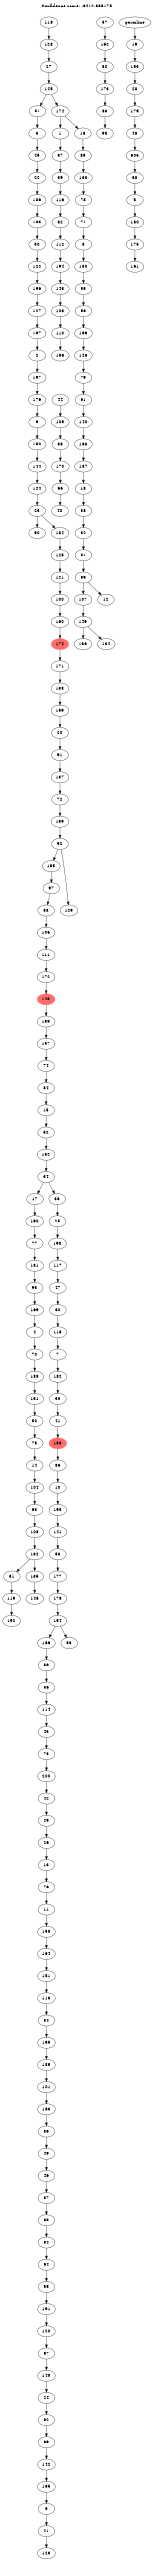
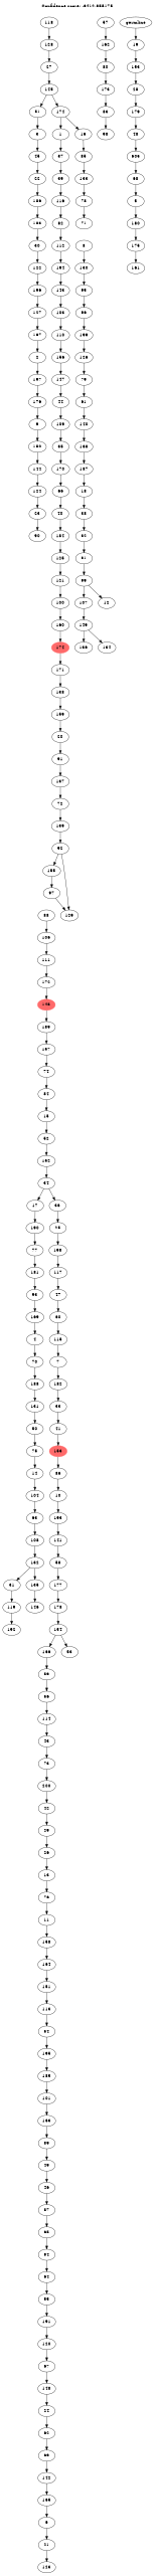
  digraph {
    label="Confidence score: -6412.855175"
    labelloc=t
    n1 [label=23]
    n2 [label=90]
    n3 [label=124]
    n4 [label=144]
    n5 [label=150]
    n6 [label=9]
    n7 [label=176]
    n8 [label=197]
    n9 [label=2]
    n10 [label=167]
    n11 [label=127]
    n12 [label=196]
    n13 [label=122]
    n14 [label=30]
    n15 [label=183]
    n16 [label=186]
    n17 [label=22]
    n18 [label=45]
    n19 [label=3]
    n20 [label=51]
    n21 [label=119]
    n22 [label=192]
    n23 [label=31]
    n24 [label=135]
    n25 [label=146]
    n26 [label=132]
    n27 [label=108]
    n28 [label=63]
    n29 [label=104]
    n30 [label=14]
    n31 [label=75]
    n32 [label=50]
    n33 [label=131]
    n34 [label=188]
    n35 [label=70]
    n36 [label=4]
    n37 [label=169]
    n38 [label=93]
    n39 [label=181]
    n40 [label=77]
    n41 [label=190]
    n42 [label=17]
    n43 [label=21]
    n44 [label=123]
    n45 [label=6]
    n46 [label=165]
    n47 [label=142]
    n48 [label=69]
    n49 [label=62]
    n50 [label=24]
    n51 [label=148]
    n52 [label=67]
    n53 [label=120]
    n54 [label=191]
    n55 [label=55]
    n56 [label=64]
    n57 [label=94]
    n58 [label=65]
    n59 [label=87]
    n60 [label=46]
    n61 [label=49]
    n62 [label=89]
    n63 [label=163]
    n64 [label=101]
    n65 [label=185]
    n66 [label=195]
    n67 [label=54]
    n68 [label=113]
    n69 [label=151]
    n70 [label=164]
    n71 [label=158]
    n72 [label=11]
    n73 [label=76]
    n74 [label=13]
    n75 [label=26]
    n76 [label=29]
    n77 [label=42]
    n78 [label=200]
    n79 [label=73]
    n80 [label=43]
    n81 [label=114]
    n82 [label=56]
    n83 [label=59]
    n84 [label=166]
    n85 [label=154]
    n86 [label=53]
    n87 [label=178]
    n88 [label=177]
    n89 [label=58]
    n90 [label=141]
    n91 [label=193]
    n92 [label=10]
    n93 [label=86]
    n94 [color=indianred1 label=153 style=filled]
    n95 [label=41]
    n96 [label=33]
    n97 [label=182]
    n98 [label=7]
    n99 [label=115]
    n100 [label=60]
    n101 [label=47]
    n102 [label=117]
    n103 [label=198]
    n104 [label=25]
    n105 [label=36]
    n106 [label=34]
    n107 [label=152]
    n108 [label=52]
    n109 [label=15]
    n110 [label=84]
    n111 [label=74]
    n112 [label=157]
    n113 [label=189]
    n114 [color=indianred1 label=145 style=filled]
    n115 [label=172]
    n116 [label=111]
    n117 [label=106]
    n118 [label=88]
    n119 [label=97]
    n120 [label=155]
    n121 [label=92]
    n122 [label=129]
    n123 [label=139]
    n124 [label=72]
    n125 [label=137]
    n126 [label=91]
    n127 [label=20]
    n128 [label=159]
    n129 [label=138]
    n130 [label=171]
    n131 [color=indianred1 label=174 style=filled]
    n132 [label=160]
    n133 [label=100]
    n134 [label=121]
    n135 [label=125]
    n136 [label=184]
    n137 [label=40]
    n138 [label=66]
    n139 [label=170]
    n140 [label=35]
    n141 [label=109]
    n142 [label=44]
+   n143 [label=147]
    n144 [label=156]
    n145 [label=110]
    n146 [label=103]
    n147 [label=143]
    n148 [label=194]
    n149 [label=112]
    n150 [label=82]
    n151 [label=116]
    n152 [label=39]
    n153 [label=37]
    n154 [label=1]
    n155 [label=149]
    n156 [label=136]
    n157 [label=134]
    n158 [label=107]
    n159 [label=99]
    n160 [label=12]
    n161 [label=81]
    n162 [label=32]
    n163 [label=38]
    n164 [label=18]
    n165 [label=187]
    n166 [label=168]
    n167 [label=140]
    n168 [label=61]
    n169 [label=79]
    n170 [label=126]
    n171 [label=199]
    n172 [label=96]
    n173 [label=95]
    n174 [label=130]
    n175 [label=8]
    n176 [label=71]
    n177 [label=78]
    n178 [label=133]
    n179 [label=85]
    n180 [label=16]
    n181 [label=174]
    n182 [label=145]
    n183 [label=27]
    n184 [label=128]
    n185 [label=118]
    n186 [label=98]
    n187 [label=83]
    n188 [label=173]
    n189 [label=80]
    n190 [label=162]
    n191 [label=57]
    n192 [label=161]
    n193 [label=175]
    n194 [label=180]
    n195 [label=5]
    n196 [label=68]
    n197 [label=605]
    n198 [label=48]
    n199 [label=179]
    n200 [label=28]
    n201 [label=153]
    n202 [label=19]
    n203 [label=germline]
    n1 -> n2
    n3 -> n1
    n4 -> n3
    n5 -> n4
    n6 -> n5
    n7 -> n6
    n8 -> n7
    n9 -> n8
    n10 -> n9
    n11 -> n10
    n12 -> n11
    n13 -> n12
    n14 -> n13
    n15 -> n14
    n16 -> n15
    n17 -> n16
    n18 -> n17
    n19 -> n18
    n20 -> n19
    n21 -> n22
    n23 -> n21
    n24 -> n25
    n26 -> n23
    n26 -> n24
    n27 -> n26
    n28 -> n27
    n29 -> n28
    n30 -> n29
    n31 -> n30
    n32 -> n31
    n33 -> n32
    n34 -> n33
    n35 -> n34
    n36 -> n35
    n37 -> n36
    n38 -> n37
    n39 -> n38
    n40 -> n39
    n41 -> n40
    n42 -> n41
    n43 -> n44
    n45 -> n43
    n46 -> n45
    n47 -> n46
    n48 -> n47
    n49 -> n48
    n50 -> n49
    n51 -> n50
    n52 -> n51
    n53 -> n52
    n54 -> n53
    n55 -> n54
    n56 -> n55
    n57 -> n56
    n58 -> n57
    n59 -> n58
    n60 -> n59
    n61 -> n60
    n62 -> n61
    n63 -> n62
    n64 -> n63
    n65 -> n64
    n66 -> n65
    n67 -> n66
    n68 -> n67
    n69 -> n68
    n70 -> n69
    n71 -> n70
    n72 -> n71
    n73 -> n72
    n74 -> n73
    n75 -> n74
    n76 -> n75
    n77 -> n76
    n78 -> n77
    n79 -> n78
    n80 -> n79
    n81 -> n80
    n82 -> n81
    n83 -> n82
    n84 -> n83
    n85 -> n84
    n85 -> n86
    n87 -> n85
    n88 -> n87
    n89 -> n88
    n90 -> n89
    n91 -> n90
    n92 -> n91
    n93 -> n92
    n94 -> n93
    n95 -> n94
    n96 -> n95
    n97 -> n96
    n98 -> n97
    n99 -> n98
    n100 -> n99
    n101 -> n100
    n102 -> n101
    n103 -> n102
    n104 -> n103
    n105 -> n104
    n106 -> n42
    n106 -> n105
    n107 -> n106
    n108 -> n107
    n109 -> n108
    n110 -> n109
    n111 -> n110
    n112 -> n111
    n113 -> n112
    n114 -> n113
    n115 -> n114
    n116 -> n115
    n117 -> n116
    n118 -> n117
-   n119 -> n118
+   n119 -> n122
    n120 -> n119
    n121 -> n120
    n121 -> n122
    n123 -> n121
    n124 -> n123
    n125 -> n124
    n126 -> n125
    n127 -> n126
    n128 -> n127
    n129 -> n128
    n130 -> n129
    n131 -> n130
    n132 -> n131
    n133 -> n132
    n134 -> n133
    n135 -> n134
    n136 -> n135
-   n1 -> n136
+   n137 -> n136
    n138 -> n137
    n139 -> n138
    n140 -> n139
    n141 -> n140
    n142 -> n141
+   n143 -> n142
+   n144 -> n143
    n145 -> n144
    n146 -> n145
    n147 -> n146
    n148 -> n147
    n149 -> n148
    n150 -> n149
    n151 -> n150
    n152 -> n151
    n153 -> n152
    n154 -> n153
    n155 -> n156
    n155 -> n157
    n158 -> n155
    n159 -> n158
    n159 -> n160
    n161 -> n159
    n162 -> n161
    n163 -> n162
    n164 -> n163
    n165 -> n164
    n166 -> n165
    n167 -> n166
    n168 -> n167
    n169 -> n168
    n170 -> n169
    n171 -> n170
    n172 -> n171
    n173 -> n172
    n174 -> n173
    n175 -> n174
-   n176 -> n175
    n177 -> n176
    n178 -> n177
    n179 -> n178
    n180 -> n179
    n181 -> n154
    n181 -> n180
    n182 -> n20
    n182 -> n181
    n183 -> n182
    n184 -> n183
    n185 -> n184
    n187 -> n186
    n188 -> n187
    n189 -> n188
    n190 -> n189
    n191 -> n190
    n193 -> n192
    n194 -> n193
    n195 -> n194
    n196 -> n195
    n197 -> n196
    n198 -> n197
    n199 -> n198
    n200 -> n199
    n201 -> n200
    n202 -> n201
    n203 -> n202
  }
